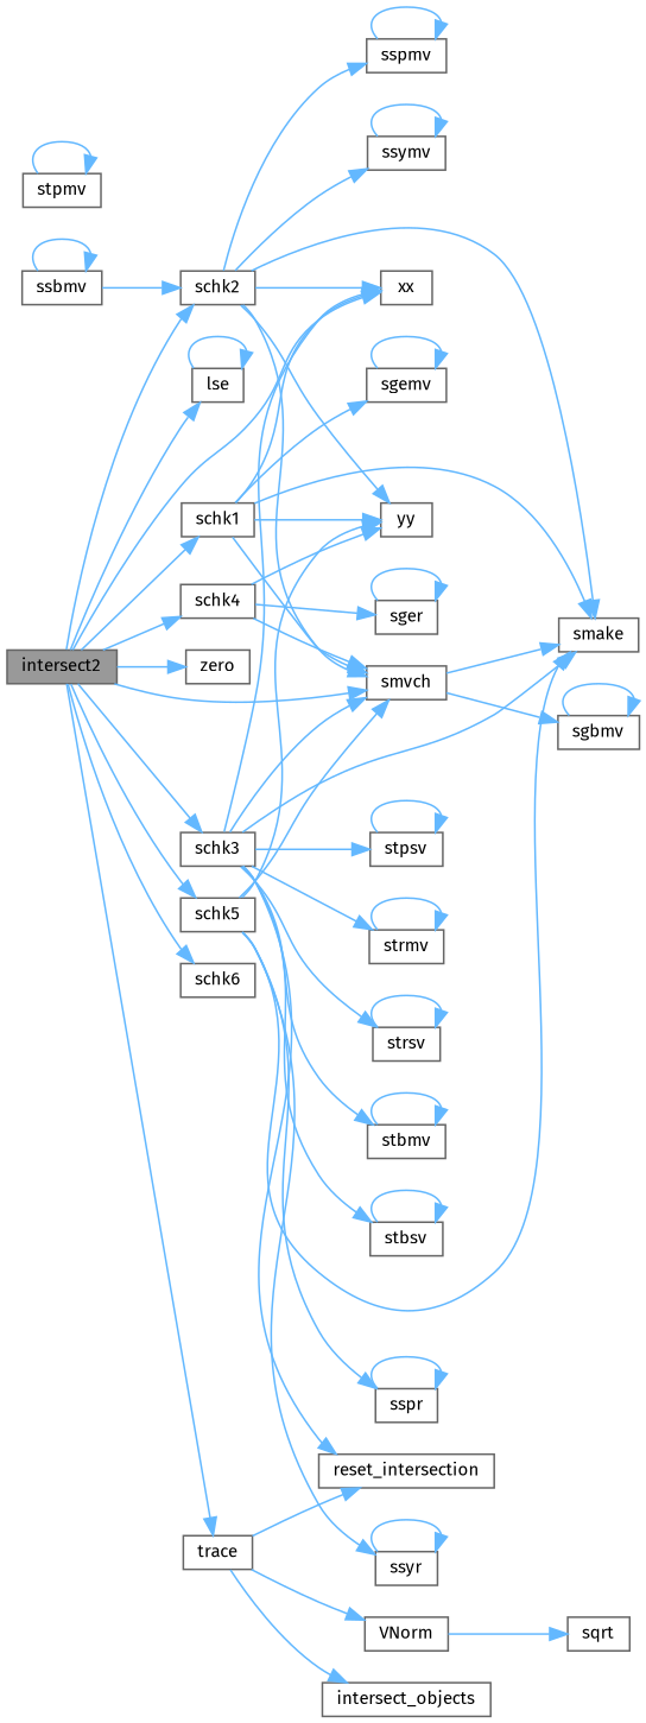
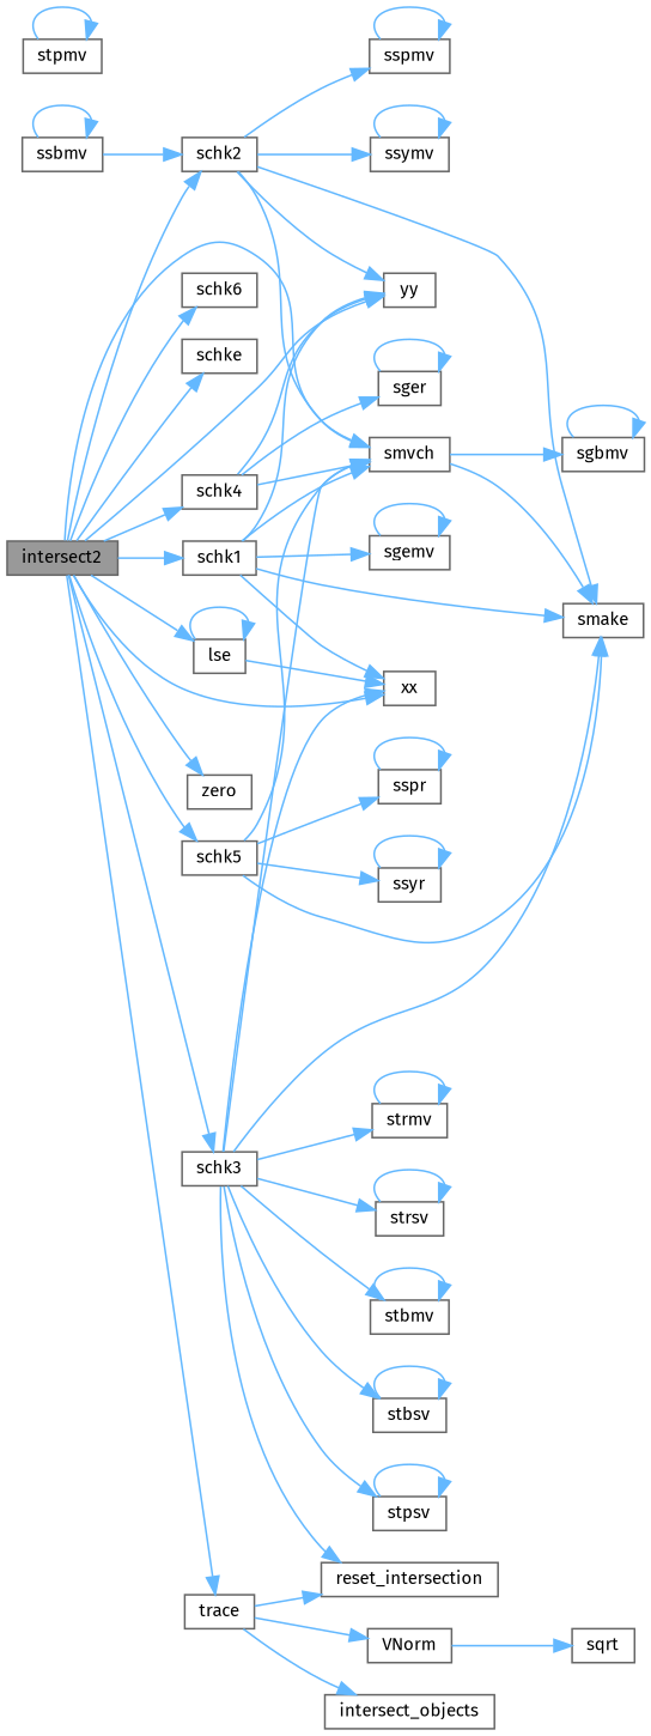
  digraph {
    fontname="Fira Sans"
    rankdir=LR
    node [color=grey40 fillcolor=white fontname="Fira Sans" fontsize=10 shape=box style=filled]
    edge [color=steelblue1 fontname="Fira Sans" fontsize=10 labelfontname=Helvetica labelfontsize=10 style=solid]
    n1 [color=gray40 fillcolor=grey60 fontcolor=black height=0.2 label=intersect2 width=0.4]
    n2 [height=0.2 label=lse width=0.4]
    n3 [height=0.2 label=schk1 width=0.4]
    n4 [height=0.2 label=smvch width=0.4]
    n5 [height=0.2 label=xx width=0.4]
    n6 [height=0.2 label=yy width=0.4]
    n7 [height=0.2 label=schk2 width=0.4]
    n8 [height=0.2 label=schk3 width=0.4]
    n9 [height=0.2 label=schk4 width=0.4]
    n10 [height=0.2 label=schk5 width=0.4]
    n11 [height=0.2 label=schk6 width=0.4]
+   n12 [height=0.2 label=schke width=0.4]
    n13 [height=0.2 label=trace width=0.4]
    n14 [height=0.2 label=zero width=0.4]
    n15 [height=0.2 label=sgemv width=0.4]
    n16 [height=0.2 label=smake width=0.4]
    n17 [height=0.2 label=sgbmv width=0.4]
    n18 [height=0.2 label=sspmv width=0.4]
    n19 [height=0.2 label=ssymv width=0.4]
    n20 [height=0.2 label=stbmv width=0.4]
    n21 [height=0.2 label=stbsv width=0.4]
    n22 [height=0.2 label=stpsv width=0.4]
    n23 [height=0.2 label=strmv width=0.4]
    n24 [height=0.2 label=strsv width=0.4]
    n25 [height=0.2 label=reset_intersection width=0.4]
    n26 [height=0.2 label=sger width=0.4]
    n27 [height=0.2 label=sspr width=0.4]
    n28 [height=0.2 label=ssyr width=0.4]
    n29 [height=0.2 label=intersect_objects width=0.4]
    n30 [height=0.2 label=VNorm width=0.4]
    n31 [height=0.2 label=ssbmv width=0.4]
    n32 [height=0.2 label=stpmv width=0.4]
    n33 [height=0.2 label=sqrt width=0.4]
    n1 -> n2
    n1 -> n3
    n1 -> n4
    n1 -> n5
-   n10 -> n6
+   n1 -> n6
    n1 -> n7
    n1 -> n8
    n1 -> n9
    n1 -> n10
    n1 -> n11
+   n1 -> n12
    n1 -> n13
    n1 -> n14
    n2 -> n2
    n3 -> n4
    n3 -> n5
    n3 -> n6
    n3 -> n15
    n3 -> n16
    n4 -> n16
    n4 -> n17
    n7 -> n4
-   n7 -> n5
+   n2 -> n5
    n7 -> n6
    n7 -> n16
    n7 -> n18
    n7 -> n19
    n8 -> n4
    n8 -> n5
    n8 -> n16
    n8 -> n20
    n8 -> n21
    n8 -> n22
    n8 -> n23
    n8 -> n24
    n8 -> n25
    n9 -> n4
    n9 -> n6
    n9 -> n26
    n10 -> n4
    n10 -> n16
    n10 -> n27
    n10 -> n28
    n13 -> n25
    n13 -> n29
    n13 -> n30
    n15 -> n15
    n17 -> n17
    n18 -> n18
    n19 -> n19
    n20 -> n20
    n21 -> n21
    n22 -> n22
    n23 -> n23
    n24 -> n24
    n26 -> n26
    n27 -> n27
    n28 -> n28
    n30 -> n33
    n31 -> n7
    n31 -> n31
    n32 -> n32
  }
